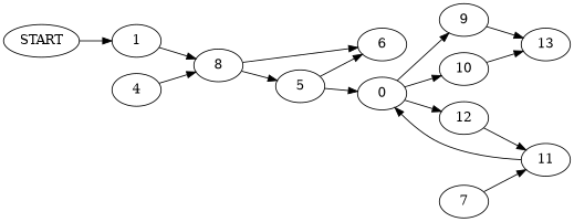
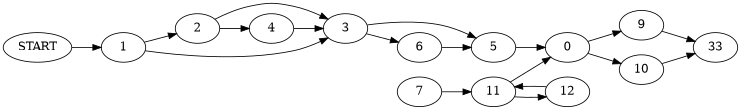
  digraph {
    rankdir=LR
    n1 [label=START]
    1
-   3 [label=8]
+   2
+   3
    4
    5
    6
    n8 [label=0]
    7
    11
    9
    10
    12
-   13
+   13 [label=33]
    n1 -> 1
+   1 -> 2
    1 -> 3
+   2 -> 3
+   2 -> 4
    3 -> 5
    3 -> 6
    4 -> 3
    5 -> n8
-   5 -> 6
+   6 -> 5
    n8 -> 9
    n8 -> 10
    7 -> 11
    11 -> n8
-   n8 -> 12
+   11 -> 12
    9 -> 13
    10 -> 13
    12 -> 11
  }
